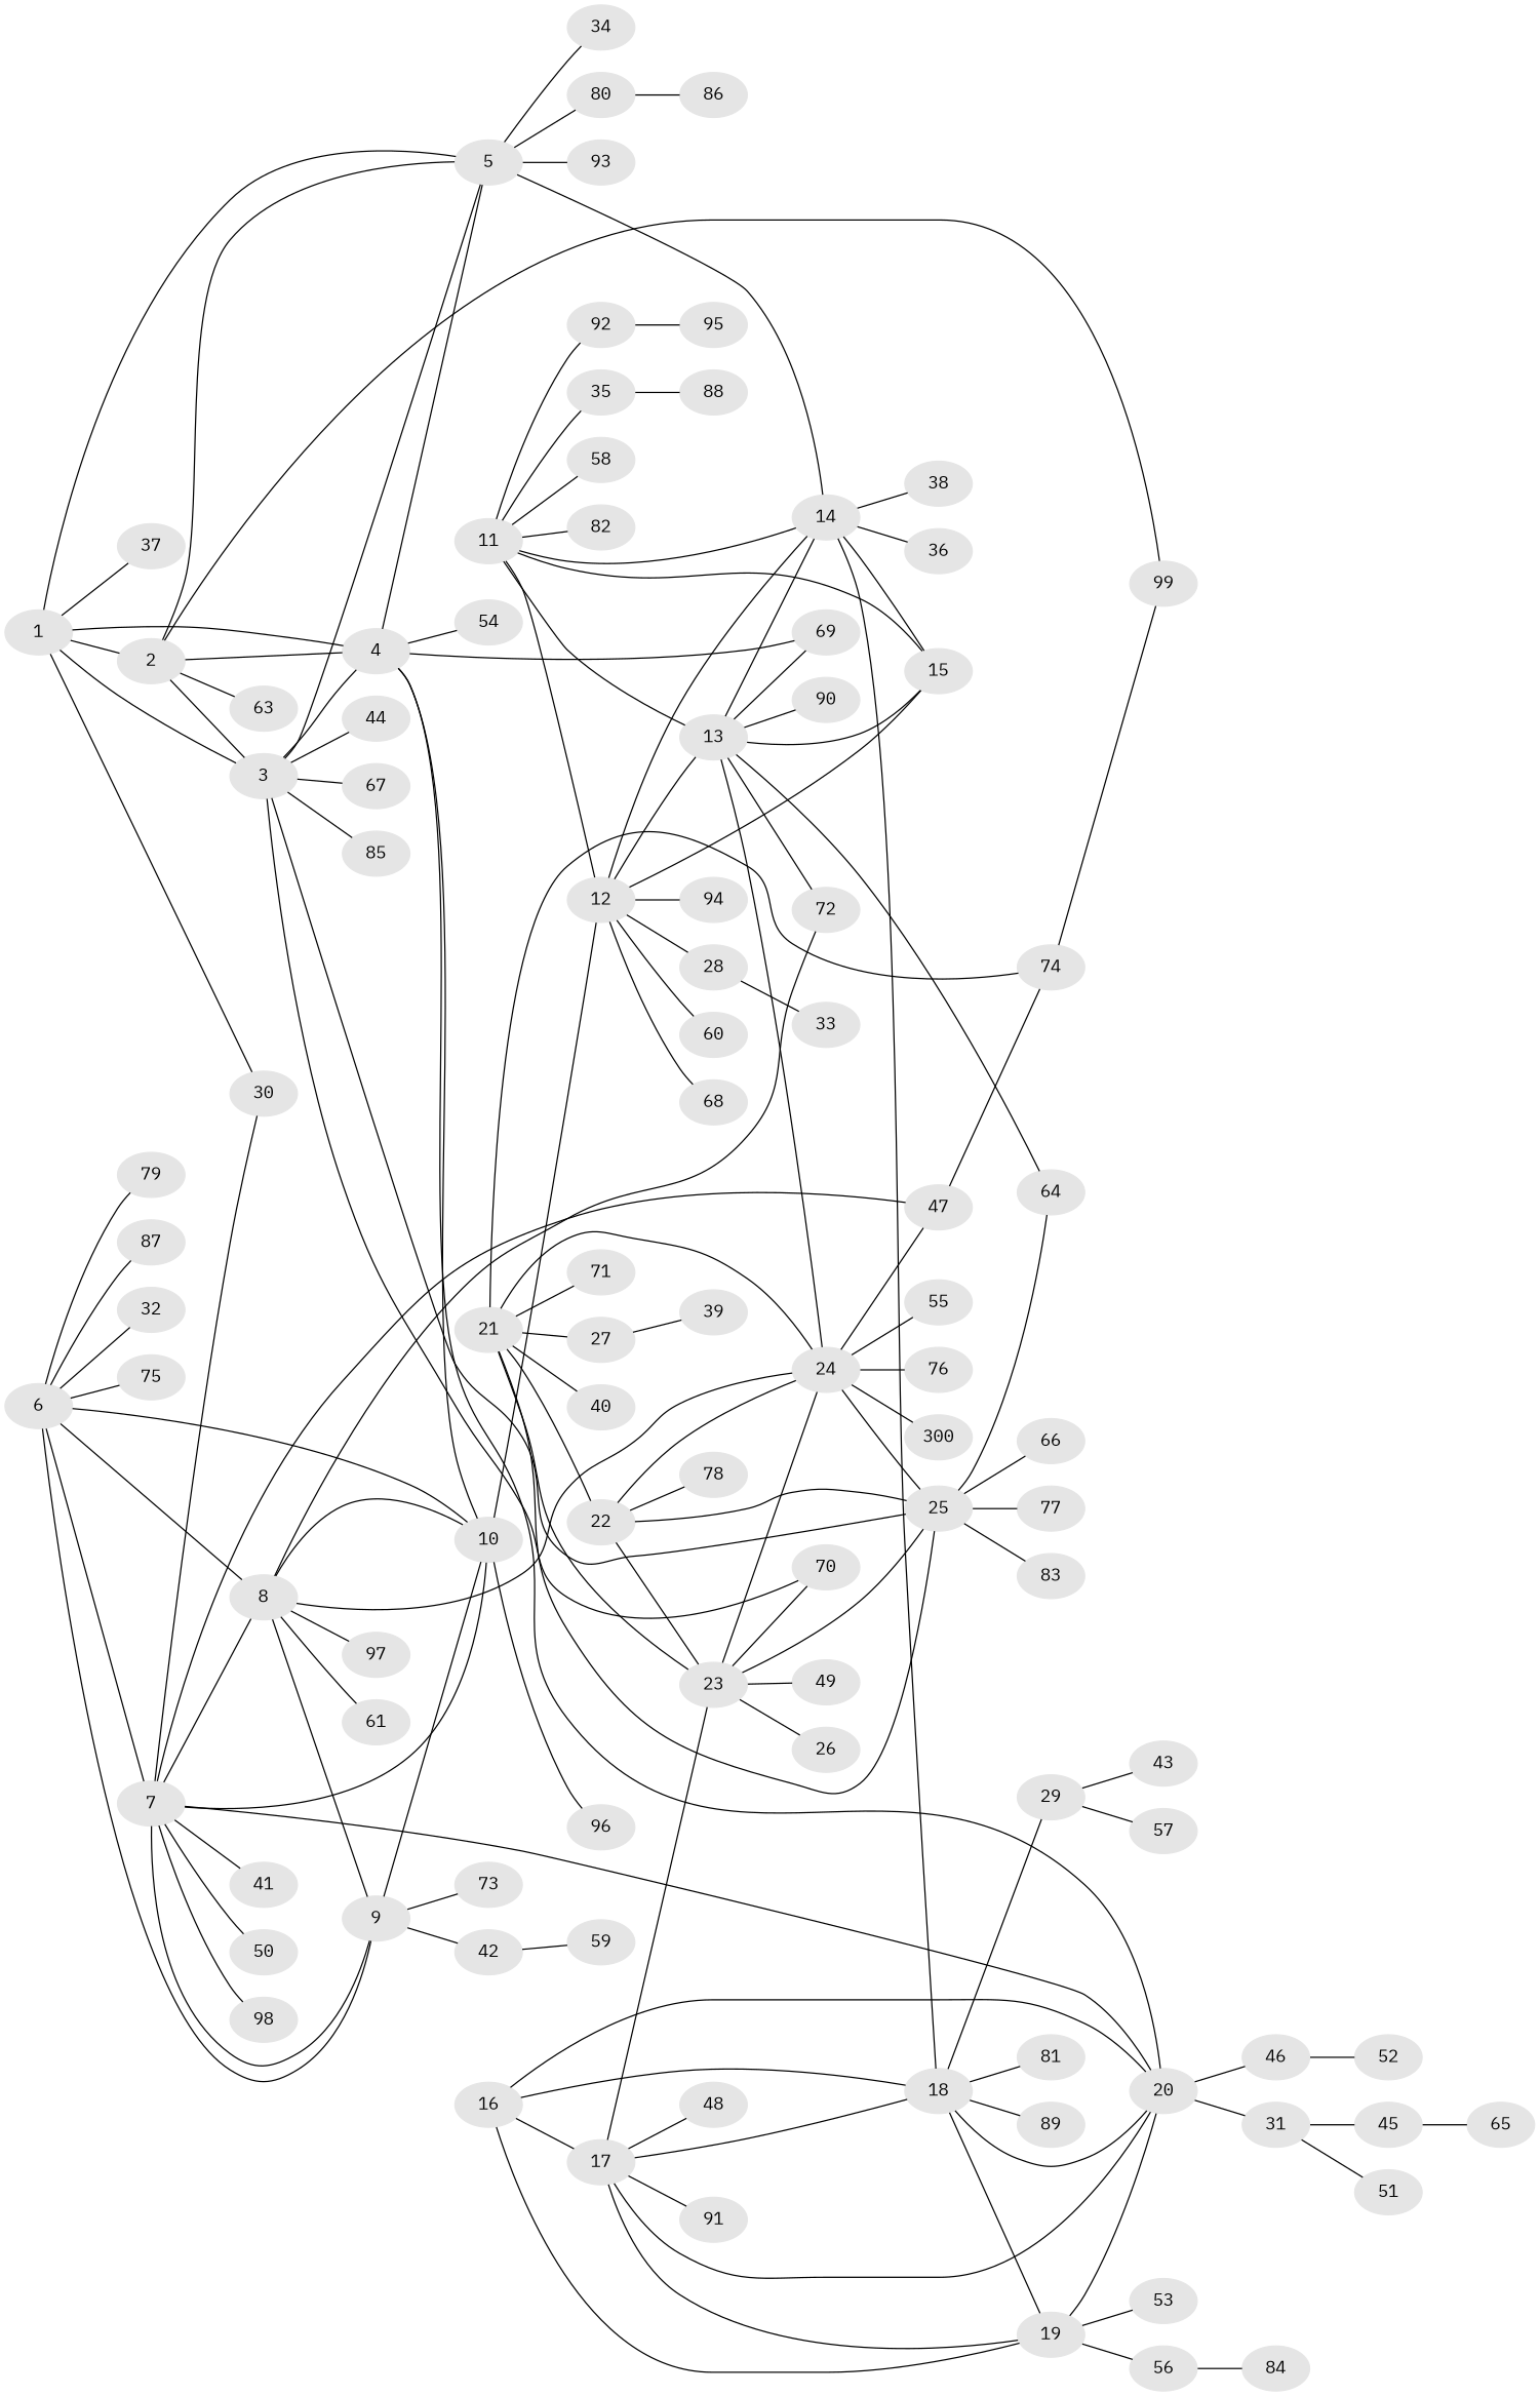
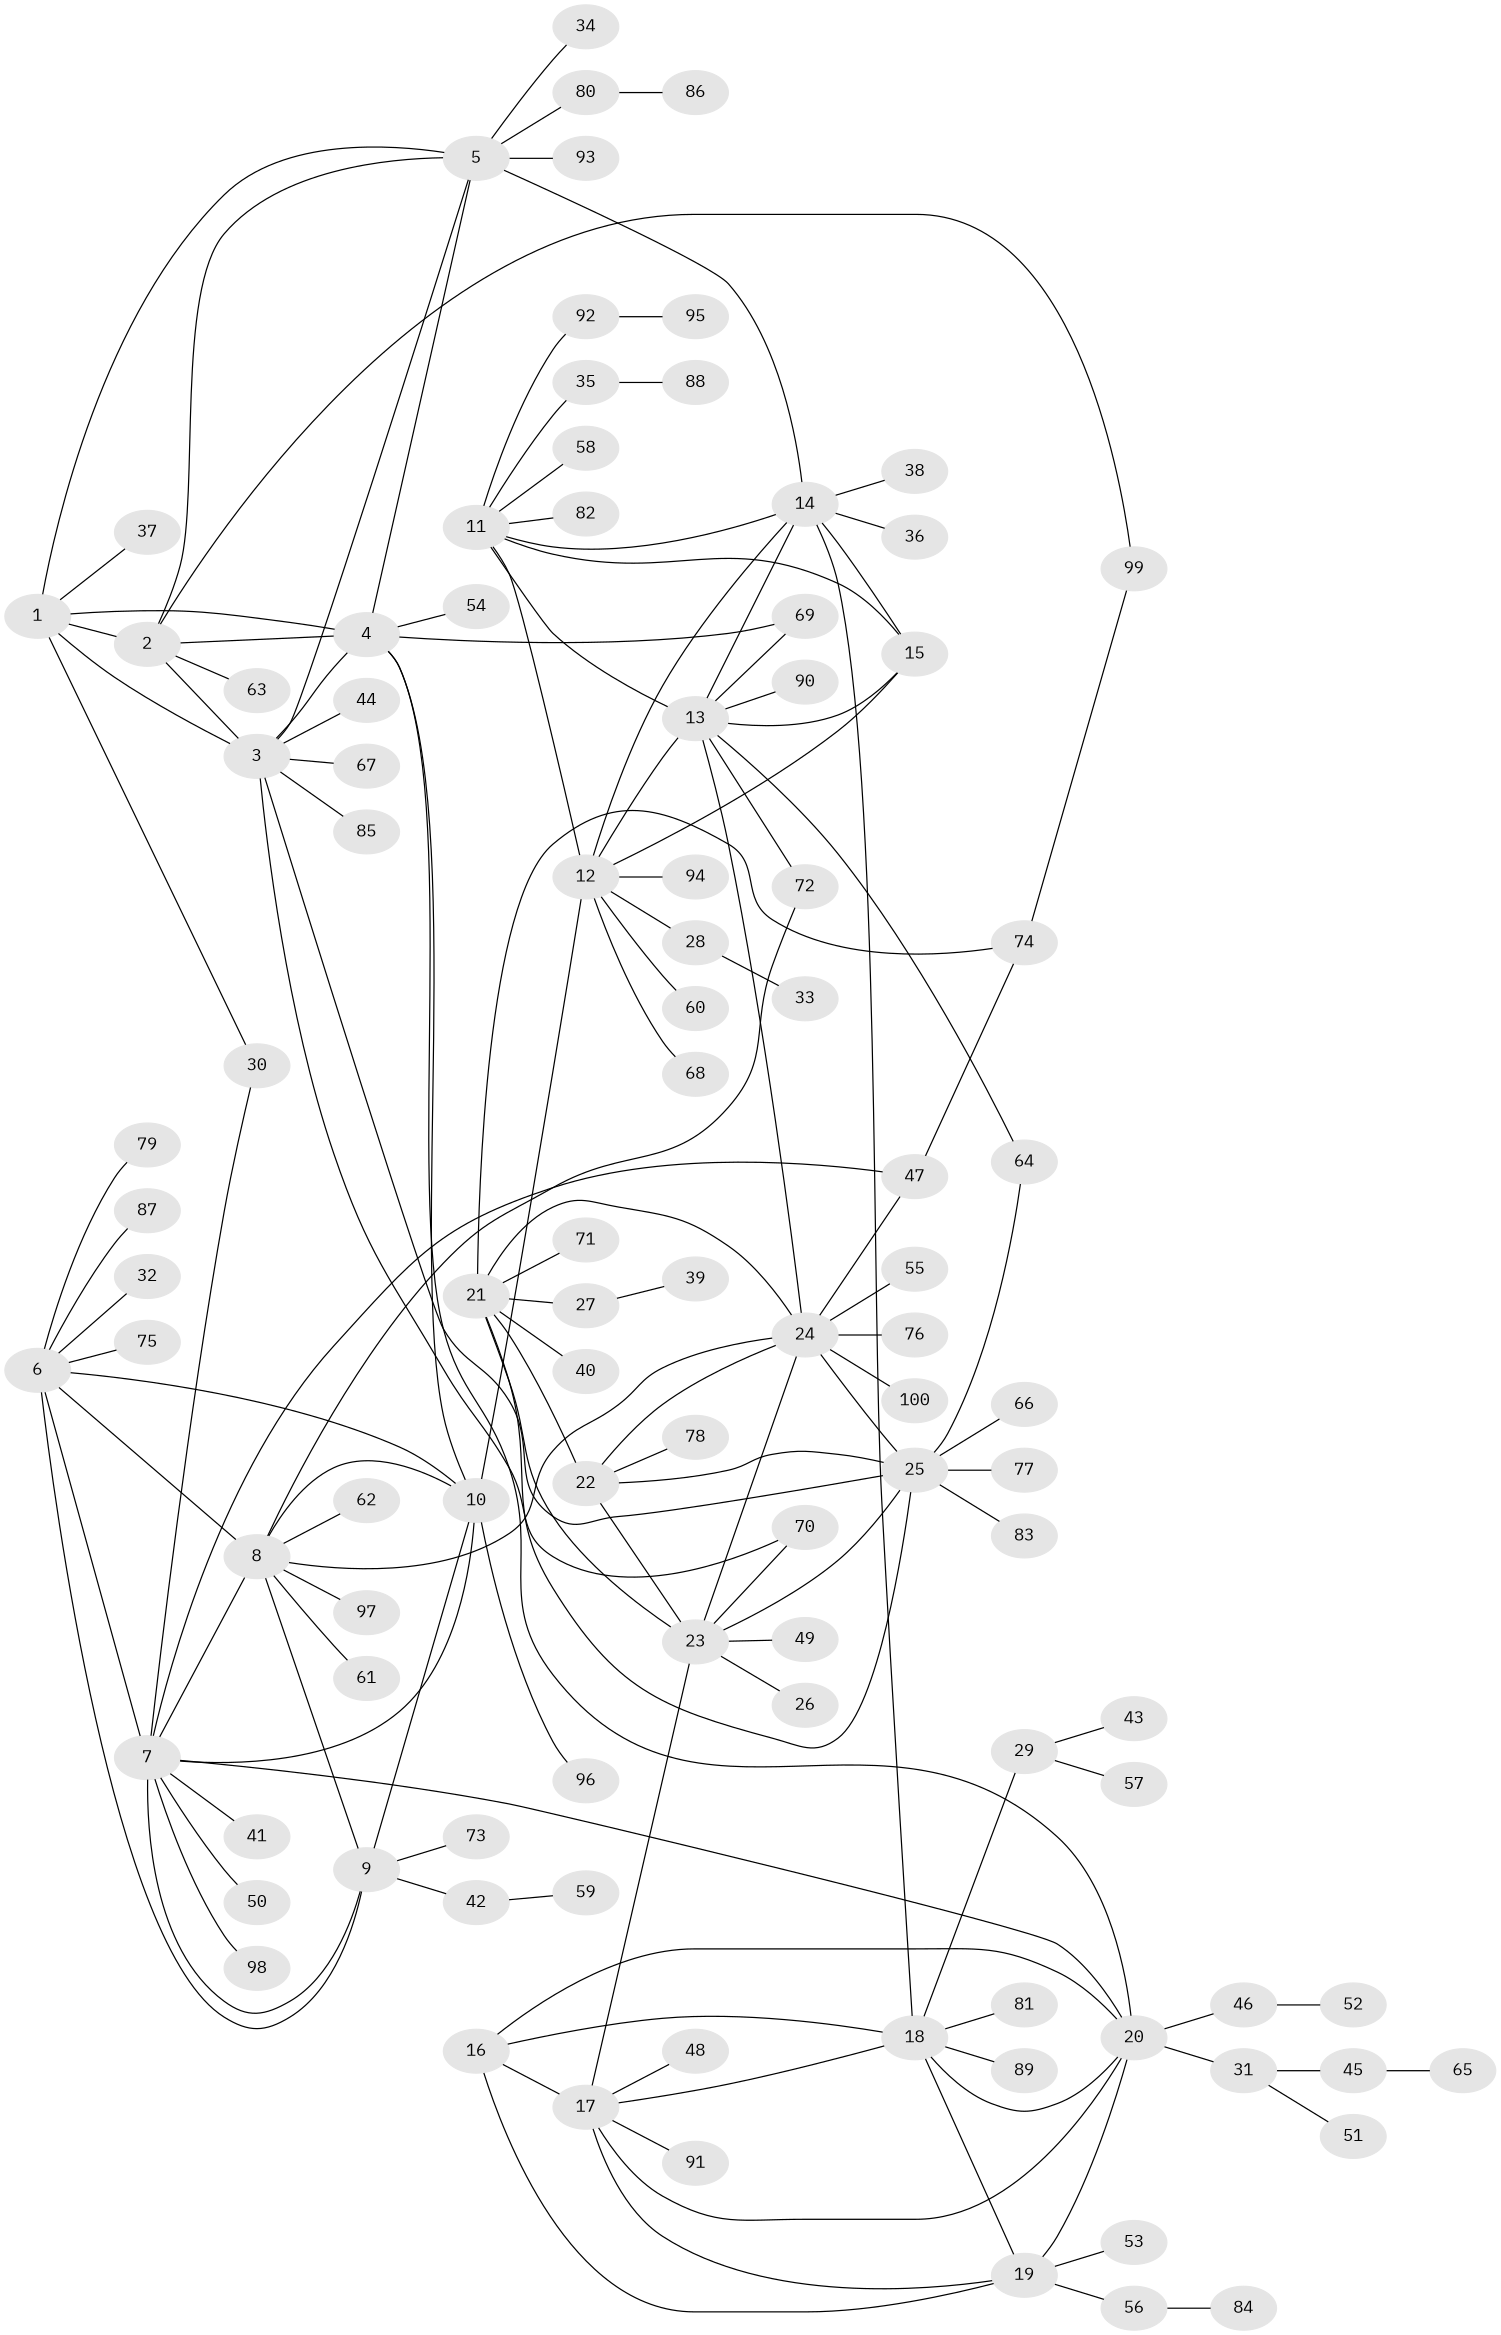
  graph {
    fontname="IBM Plex Mono"
    rankdir=LR
    node [color=gray90 fontname="IBM Plex Mono" style=filled]
    edge [fontname="IBM Plex Mono"]
    1
    2
    3
    4
    5
    30
    37
    63
    99
    25
    44
    67
    70
    85
    10
    20
    54
    69
    14
    34
    80
    93
    64
    66
    77
    83
    12
    96
    31
    46
    15
    18
    36
    38
    86
    6
    7
    8
    9
    32
    75
    79
    87
    41
    47
    50
    98
    24
    61
+   62
    72
    97
    42
    73
    74
    55
    76
-   100 [label=300]
+   100
    59
    13
    28
    60
    68
    94
    11
    35
    58
    82
    92
    90
    88
    95
    33
    19
    29
    81
    89
    16
    17
    23
    48
    91
    53
    56
    26
    49
    43
    57
    84
    45
    51
    52
    21
    22
    27
    40
    71
    78
    39
    65
    1 -- 2
    1 -- 3
    1 -- 4
    1 -- 5
    1 -- 30
    1 -- 37
    2 -- 3
    2 -- 4
    2 -- 5
    2 -- 63
    2 -- 99
    3 -- 4
    3 -- 5
    3 -- 25
    3 -- 44
    3 -- 67
    3 -- 70
    3 -- 85
    4 -- 5
    4 -- 10
    4 -- 20
    4 -- 54
    4 -- 69
    5 -- 14
    5 -- 34
    5 -- 80
    5 -- 93
    25 -- 64
    25 -- 66
    25 -- 77
    25 -- 83
    10 -- 12
    10 -- 96
    20 -- 31
    20 -- 46
    14 -- 15
    14 -- 18
    14 -- 36
    14 -- 38
    80 -- 86
    12 -- 14
    12 -- 15
    12 -- 13
    12 -- 28
    12 -- 60
    12 -- 68
    12 -- 94
    31 -- 45
    31 -- 51
    46 -- 52
    18 -- 20
    18 -- 19
    18 -- 29
    18 -- 81
    18 -- 89
    6 -- 10
    6 -- 7
    6 -- 8
    6 -- 9
    6 -- 32
    6 -- 75
    6 -- 79
    6 -- 87
    7 -- 30
    7 -- 10
    7 -- 20
    7 -- 8
    7 -- 9
    7 -- 41
    7 -- 47
    7 -- 50
    7 -- 98
    8 -- 10
    8 -- 9
    8 -- 24
    8 -- 61
+   8 -- 62
    8 -- 72
    8 -- 97
    9 -- 10
    9 -- 42
    9 -- 73
    47 -- 74
    24 -- 25
    24 -- 47
    24 -- 55
    24 -- 76
    24 -- 100
    42 -- 59
    74 -- 99
    13 -- 69
    13 -- 14
    13 -- 64
    13 -- 15
    13 -- 24
    13 -- 72
    13 -- 90
    28 -- 33
    11 -- 14
    11 -- 12
    11 -- 15
    11 -- 13
    11 -- 35
    11 -- 58
    11 -- 82
    11 -- 92
    35 -- 88
    92 -- 95
    19 -- 20
    19 -- 53
    19 -- 56
    29 -- 43
    29 -- 57
    16 -- 20
    16 -- 18
    16 -- 19
    16 -- 17
    17 -- 20
    17 -- 18
    17 -- 19
    17 -- 23
    17 -- 48
    17 -- 91
    23 -- 25
    23 -- 70
    23 -- 24
    23 -- 26
    23 -- 49
    56 -- 84
    45 -- 65
    21 -- 25
    21 -- 24
    21 -- 74
    21 -- 23
    21 -- 22
    21 -- 27
    21 -- 40
    21 -- 71
    22 -- 25
    22 -- 24
    22 -- 23
    22 -- 78
    27 -- 39
  }
